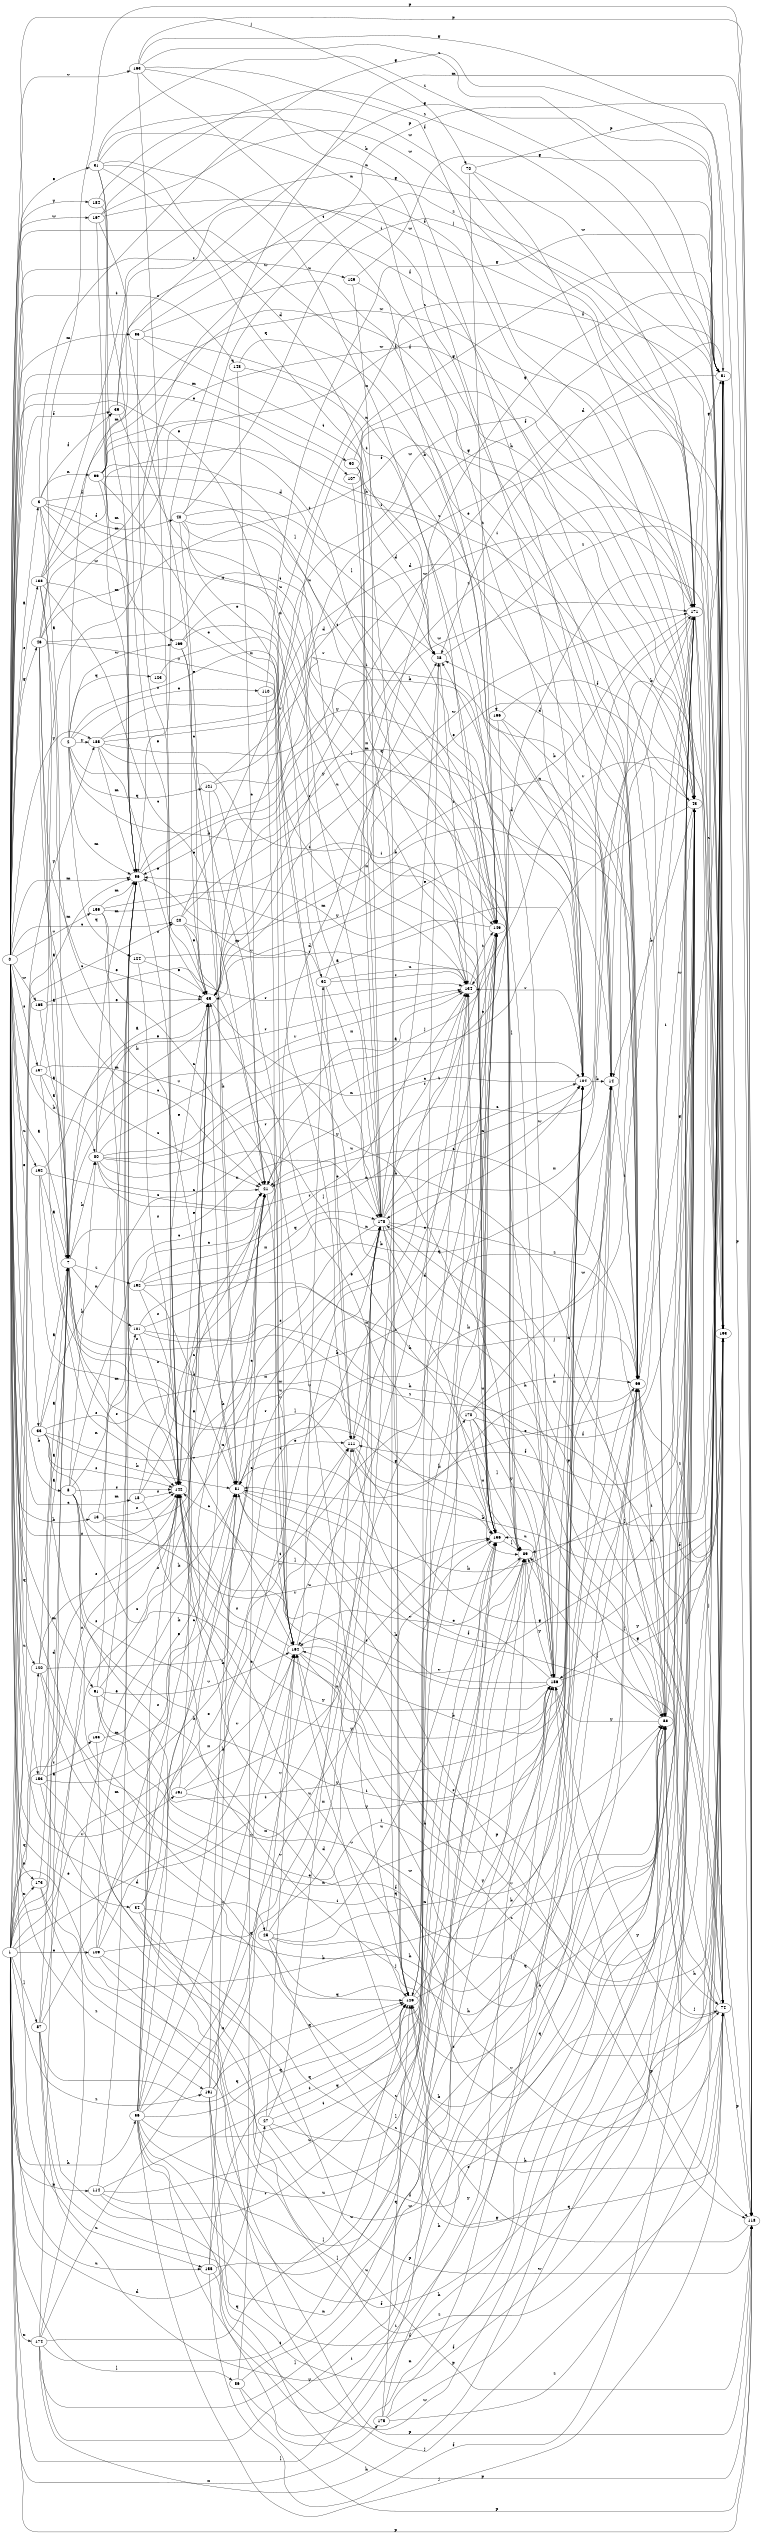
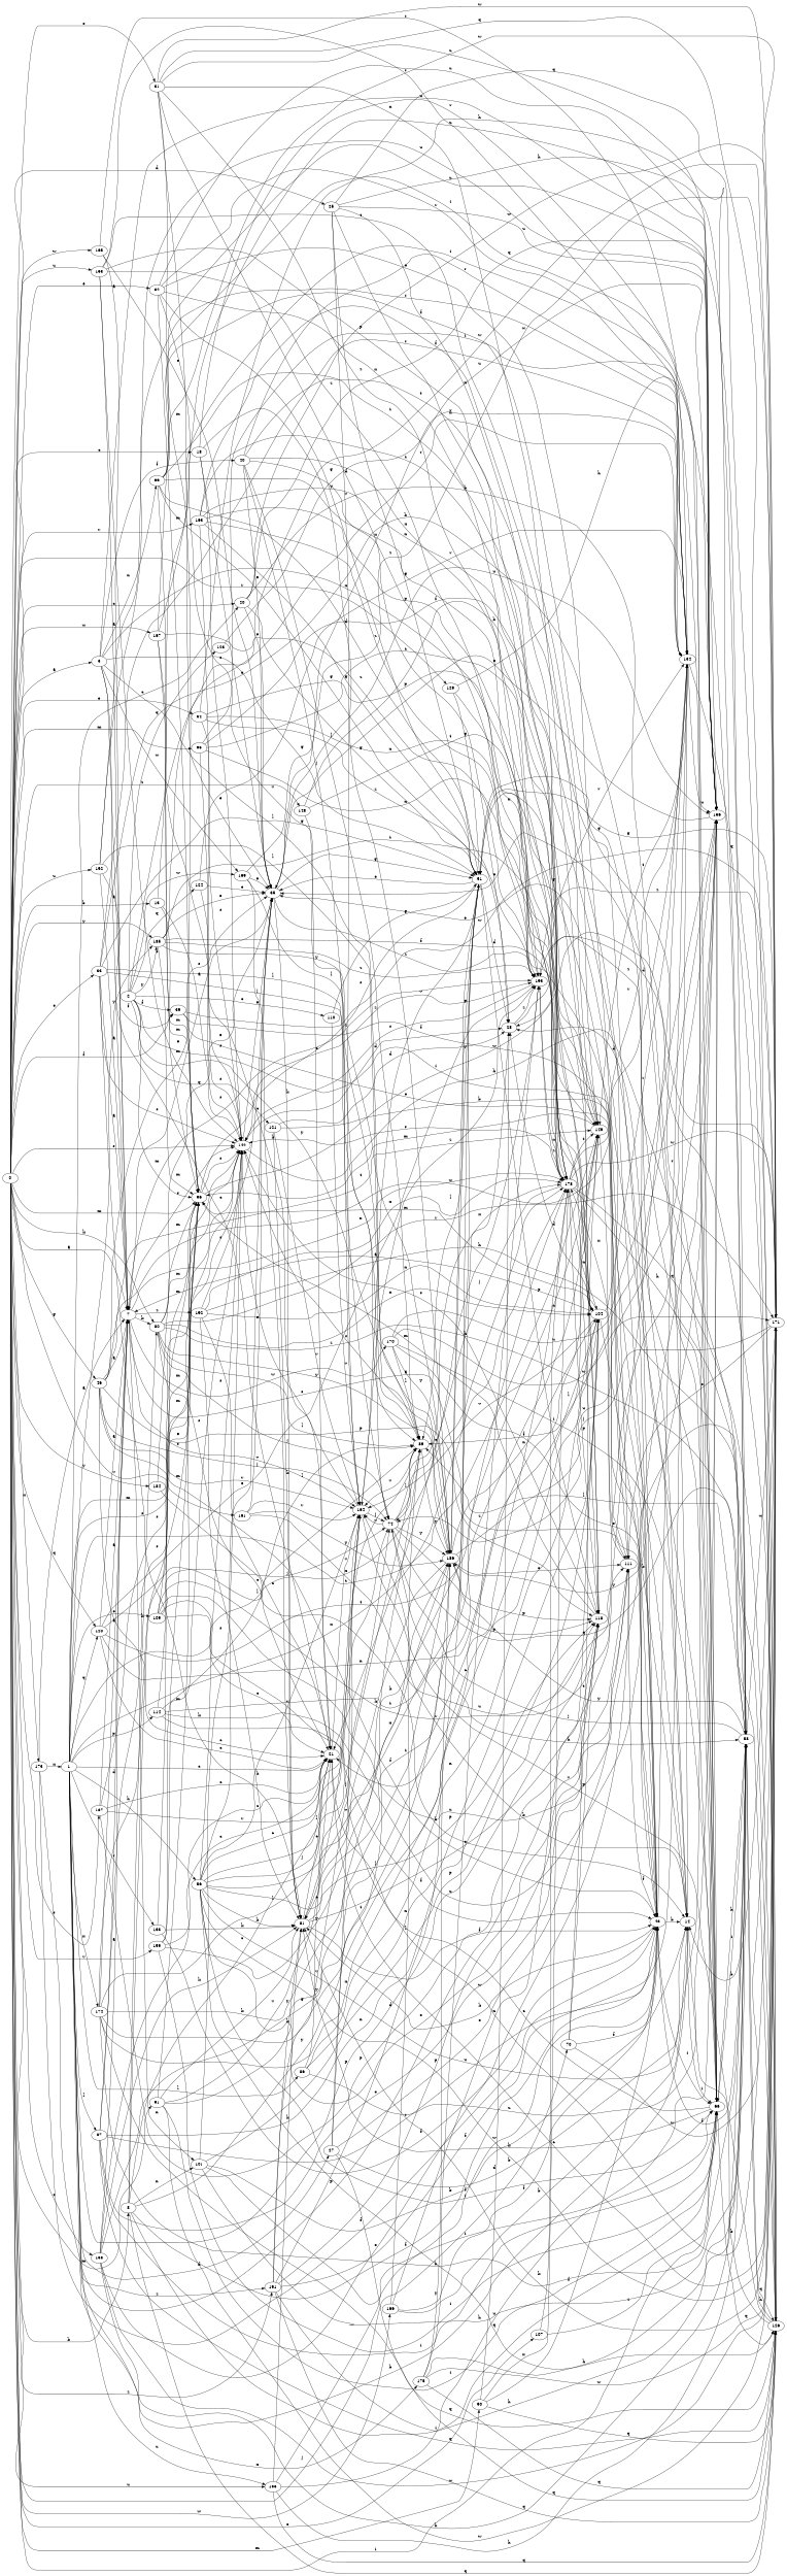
  strict digraph {
    rankdir=LR
    0
    3
    7
    8
    13
    18
    20
    25
    31
    32
    33
    34
    39
    46
    66
    70
    80
    90
    91
    95
    96
    107
    120
    129
    137
    138
    142
    148
    152
    153
    155
    159
    161
    163
    165
    166
    167
    173
    184
    185
    191
    89
    178
    169
    40
    51
    99
    156
    101
    164
    170
    192
    193
    21
    186
    43
    126
    134
    35
    14
    171
    58
    104
    28
    111
    74
    81
    118
    149
    1
    27
    56
    86
    87
    109
    114
    133
    174
    175
    2
    110
    121
    123
    124
    0 -> 3 [label=a]
    0 -> 7 [label=a]
    0 -> 8 [label=b]
    0 -> 13 [label=b]
    0 -> 18 [label=c]
    0 -> 20 [label=c]
    0 -> 25 [label=d]
    0 -> 31 [label=e]
    0 -> 32 [label=e]
    0 -> 33 [label=e]
    0 -> 34 [label=e]
    0 -> 39 [label=f]
    0 -> 46 [label=g]
    0 -> 66 [label=i]
    0 -> 70 [label=j]
    0 -> 80 [label=k]
    0 -> 90 [label=m]
    0 -> 91 [label=m]
    0 -> 95 [label=m]
    0 -> 96 [label=m]
    0 -> 107 [label=o]
    0 -> 120 [label=q]
    0 -> 129 [label=r]
    0 -> 137 [label=s]
    0 -> 138 [label=s]
    0 -> 142 [label=s]
    0 -> 148 [label=t]
    0 -> 152 [label=u]
    0 -> 153 [label=u]
    0 -> 155 [label=u]
    0 -> 159 [label=v]
    0 -> 161 [label=v]
    0 -> 163 [label=v]
    0 -> 165 [label=w]
    0 -> 166 [label=w]
    0 -> 167 [label=w]
    0 -> 173 [label=x]
    0 -> 184 [label=y]
    0 -> 185 [label=y]
    0 -> 191 [label=z]
    3 -> 7 [label=a]
    3 -> 39 [label=f]
    3 -> 89 [label=l]
    3 -> 178 [label=x]
    3 -> 169 [label=w]
    3 -> 40 [label=f]
    3 -> 51 [label=g]
    3 -> 99 [label=n]
    3 -> 156 [label=u]
    7 -> 80 [label=k]
    7 -> 142 [label=s]
    7 -> 178 [label=x]
    7 -> 101 [label=n]
    7 -> 164 [label=v]
    7 -> 170 [label=w]
    7 -> 192 [label=z]
    7 -> 193 [label=z]
    8 -> 66 [label=i]
    8 -> 80 [label=k]
    8 -> 142 [label=s]
    8 -> 101 [label=n]
    8 -> 21 [label=c]
    8 -> 186 [label=y]
    8 -> 43 [label=f]
    8 -> 126 [label=q]
    13 -> 96 [label=m]
    13 -> 142 [label=s]
    13 -> 156 [label=u]
-   13 -> 21 [label=c]
+   120 -> 21 [label=c]
    18 -> 142 [label=s]
    18 -> 186 [label=y]
    18 -> 134 [label=r]
    18 -> 35 [label=e]
    20 -> 51 [label=g]
    20 -> 126 [label=q]
    20 -> 35 [label=e]
    20 -> 14 [label=b]
    20 -> 171 [label=w]
    25 -> 178 [label=x]
    25 -> 51 [label=g]
    25 -> 156 [label=u]
    25 -> 164 [label=v]
    25 -> 126 [label=q]
    25 -> 58 [label=h]
    25 -> 104 [label=n]
    31 -> 96 [label=m]
    31 -> 156 [label=u]
    31 -> 193 [label=z]
    31 -> 126 [label=q]
    31 -> 35 [label=e]
    31 -> 171 [label=w]
    31 -> 104 [label=n]
    31 -> 28 [label=d]
    32 -> 96 [label=m]
    32 -> 178 [label=x]
    32 -> 51 [label=g]
    32 -> 156 [label=u]
-   164 -> 32 [label=v]
+   32 -> 164 [label=v]
    32 -> 134 [label=r]
    32 -> 111 [label=o]
    33 -> 7 [label=a]
    33 -> 142 [label=s]
    33 -> 89 [label=l]
    33 -> 51 [label=g]
    33 -> 134 [label=r]
    33 -> 14 [label=b]
    33 -> 74 [label=j]
    33 -> 81 [label=k]
    34 -> 142 [label=s]
    34 -> 178 [label=x]
    34 -> 193 [label=z]
    34 -> 58 [label=h]
    34 -> 118 [label=p]
    39 -> 43 [label=f]
    39 -> 171 [label=w]
    39 -> 111 [label=o]
    46 -> 7 [label=a]
    46 -> 164 [label=v]
    46 -> 21 [label=c]
    46 -> 43 [label=f]
    46 -> 35 [label=e]
    46 -> 171 [label=w]
    46 -> 74 [label=j]
    46 -> 118 [label=p]
    46 -> 149 [label=t]
    66 -> 51 [label=g]
    66 -> 193 [label=z]
    66 -> 21 [label=c]
    66 -> 126 [label=q]
    66 -> 35 [label=e]
    66 -> 58 [label=h]
    66 -> 28 [label=d]
    66 -> 81 [label=k]
    70 -> 43 [label=f]
    70 -> 171 [label=w]
    70 -> 118 [label=p]
    70 -> 149 [label=t]
    80 -> 96 [label=m]
    80 -> 89 [label=l]
    80 -> 21 [label=c]
    80 -> 186 [label=y]
    80 -> 134 [label=r]
    80 -> 35 [label=e]
    80 -> 58 [label=h]
    80 -> 104 [label=n]
    80 -> 74 [label=j]
    90 -> 178 [label=x]
    90 -> 43 [label=f]
    90 -> 126 [label=q]
    90 -> 28 [label=d]
    91 -> 66 [label=i]
    91 -> 96 [label=m]
    91 -> 164 [label=v]
    91 -> 186 [label=y]
    91 -> 171 [label=w]
    91 -> 81 [label=k]
    95 -> 66 [label=i]
    95 -> 142 [label=s]
    95 -> 43 [label=f]
    95 -> 104 [label=n]
    95 -> 149 [label=t]
    96 -> 142 [label=s]
    96 -> 193 [label=z]
    96 -> 171 [label=w]
    107 -> 66 [label=i]
    107 -> 178 [label=x]
    120 -> 7 [label=a]
    120 -> 178 [label=x]
    120 -> 193 [label=z]
    120 -> 104 [label=n]
    120 -> 149 [label=t]
    129 -> 178 [label=x]
    129 -> 51 [label=g]
    129 -> 58 [label=h]
    137 -> 7 [label=a]
    137 -> 142 [label=s]
    137 -> 164 [label=v]
    137 -> 21 [label=c]
    137 -> 118 [label=p]
    138 -> 7 [label=a]
    138 -> 51 [label=g]
    138 -> 21 [label=c]
    138 -> 171 [label=w]
    138 -> 58 [label=h]
    138 -> 111 [label=o]
    138 -> 81 [label=k]
    142 -> 35 [label=e]
    142 -> 58 [label=h]
    142 -> 28 [label=d]
    148 -> 21 [label=c]
    148 -> 14 [label=b]
    148 -> 149 [label=t]
    152 -> 7 [label=a]
    152 -> 89 [label=l]
    152 -> 156 [label=u]
    152 -> 21 [label=c]
    152 -> 134 [label=r]
    153 -> 7 [label=a]
    153 -> 142 [label=s]
    153 -> 193 [label=z]
    153 -> 134 [label=r]
    153 -> 118 [label=p]
    153 -> 149 [label=t]
    155 -> 156 [label=u]
    155 -> 43 [label=f]
    155 -> 126 [label=q]
    155 -> 58 [label=h]
    155 -> 81 [label=k]
    159 -> 66 [label=i]
    159 -> 96 [label=m]
    159 -> 142 [label=s]
    159 -> 21 [label=c]
    159 -> 186 [label=y]
    161 -> 156 [label=u]
    161 -> 164 [label=v]
    161 -> 186 [label=y]
    161 -> 35 [label=e]
    163 -> 142 [label=s]
    163 -> 51 [label=g]
    163 -> 193 [label=z]
    163 -> 43 [label=f]
    163 -> 104 [label=n]
    163 -> 118 [label=p]
    163 -> 149 [label=t]
    165 -> 7 [label=a]
    165 -> 134 [label=r]
    165 -> 35 [label=e]
    166 -> 89 [label=l]
    166 -> 43 [label=f]
    166 -> 14 [label=b]
    166 -> 104 [label=n]
    167 -> 66 [label=i]
    167 -> 96 [label=m]
    167 -> 193 [label=z]
    167 -> 21 [label=c]
    167 -> 171 [label=w]
    173 -> 7 [label=a]
    173 -> 43 [label=f]
    173 -> 118 [label=p]
    184 -> 96 [label=m]
    184 -> 14 [label=b]
    185 -> 96 [label=m]
    185 -> 193 [label=z]
    185 -> 186 [label=y]
-   185 -> 43 [label=d]
+   185 -> 43 [label=f]
    185 -> 35 [label=e]
    185 -> 171 [label=w]
    185 -> 149 [label=t]
    191 -> 164 [label=v]
    191 -> 43 [label=f]
    191 -> 126 [label=q]
    191 -> 58 [label=h]
    191 -> 28 [label=d]
    191 -> 81 [label=k]
    191 -> 118 [label=p]
    89 -> 164 [label=v]
    89 -> 186 [label=y]
    178 -> 142 [label=s]
    178 -> 193 [label=z]
    178 -> 126 [label=q]
    178 -> 134 [label=r]
    178 -> 171 [label=w]
    178 -> 58 [label=h]
    178 -> 104 [label=n]
    178 -> 74 [label=j]
    178 -> 118 [label=p]
    178 -> 149 [label=t]
    169 -> 89 [label=l]
    169 -> 156 [label=u]
    169 -> 35 [label=e]
    169 -> 81 [label=k]
    40 -> 89 [label=l]
    40 -> 178 [label=x]
    40 -> 193 [label=z]
    40 -> 134 [label=r]
    40 -> 35 [label=e]
    40 -> 74 [label=j]
    40 -> 149 [label=t]
    51 -> 142 [label=s]
    51 -> 89 [label=l]
    51 -> 164 [label=v]
    51 -> 186 [label=y]
    51 -> 35 [label=e]
    51 -> 28 [label=d]
    51 -> 81 [label=k]
    51 -> 118 [label=p]
    99 -> 66 [label=i]
    99 -> 96 [label=m]
    99 -> 178 [label=x]
    99 -> 51 [label=g]
    99 -> 156 [label=u]
    99 -> 43 [label=f]
    99 -> 28 [label=d]
    99 -> 149 [label=t]
    156 -> 89 [label=l]
    156 -> 35 [label=e]
    101 -> 66 [label=i]
    101 -> 142 [label=s]
    101 -> 14 [label=b]
    101 -> 58 [label=h]
    101 -> 104 [label=n]
    164 -> 142 [label=s]
    164 -> 193 [label=z]
    164 -> 14 [label=b]
    164 -> 74 [label=j]
    170 -> 66 [label=i]
    170 -> 89 [label=l]
    170 -> 156 [label=u]
    170 -> 186 [label=y]
    170 -> 43 [label=f]
    170 -> 171 [label=w]
    192 -> 142 [label=s]
    192 -> 178 [label=x]
    192 -> 21 [label=c]
    192 -> 58 [label=h]
    192 -> 104 [label=n]
    192 -> 81 [label=k]
    193 -> 142 [label=s]
    193 -> 178 [label=x]
    193 -> 21 [label=c]
    21 -> 164 [label=v]
    186 -> 142 [label=s]
    186 -> 51 [label=g]
    186 -> 156 [label=u]
    186 -> 104 [label=n]
    186 -> 111 [label=o]
    186 -> 81 [label=k]
    186 -> 118 [label=p]
    43 -> 7 [label=a]
    43 -> 66 [label=i]
    43 -> 134 [label=r]
    43 -> 35 [label=e]
    43 -> 14 [label=b]
    43 -> 81 [label=k]
    126 -> 164 [label=v]
    126 -> 186 [label=y]
    126 -> 14 [label=b]
    126 -> 58 [label=h]
    126 -> 28 [label=d]
    134 -> 156 [label=u]
    134 -> 126 [label=q]
    134 -> 149 [label=t]
    35 -> 7 [label=a]
    35 -> 51 [label=g]
    35 -> 156 [label=u]
    35 -> 193 [label=z]
    35 -> 171 [label=w]
    35 -> 81 [label=k]
    14 -> 66 [label=i]
    171 -> 51 [label=g]
    171 -> 193 [label=z]
    171 -> 21 [label=c]
    171 -> 14 [label=b]
    171 -> 111 [label=o]
    171 -> 74 [label=j]
    171 -> 81 [label=k]
    58 -> 66 [label=i]
    58 -> 89 [label=l]
    58 -> 186 [label=y]
    58 -> 43 [label=f]
    58 -> 126 [label=q]
    58 -> 171 [label=w]
    58 -> 74 [label=j]
    104 -> 7 [label=a]
    104 -> 96 [label=m]
    104 -> 164 [label=v]
    104 -> 21 [label=c]
    104 -> 134 [label=r]
    104 -> 14 [label=b]
    104 -> 28 [label=d]
    28 -> 193 [label=z]
    28 -> 134 [label=r]
    111 -> 178 [label=x]
    111 -> 51 [label=g]
    111 -> 43 [label=f]
    74 -> 89 [label=l]
    74 -> 178 [label=x]
    74 -> 164 [label=v]
    74 -> 186 [label=y]
    74 -> 126 [label=q]
    74 -> 58 [label=h]
    74 -> 118 [label=p]
    81 -> 21 [label=c]
    81 -> 43 [label=f]
    81 -> 111 [label=o]
    81 -> 74 [label=j]
    81 -> 118 [label=p]
    118 -> 96 [label=m]
    118 -> 142 [label=s]
    149 -> 96 [label=m]
    149 -> 111 [label=o]
    1 -> 20 [label=c]
    1 -> 96 [label=m]
    1 -> 120 [label=q]
    1 -> 142 [label=s]
    1 -> 155 [label=u]
-   1 -> 173 [label=x]
+   173 -> 1 [label=x]
    1 -> 185 [label=y]
    1 -> 191 [label=z]
    1 -> 89 [label=l]
    1 -> 178 [label=x]
    1 -> 21 [label=c]
    1 -> 14 [label=b]
    1 -> 118 [label=p]
    1 -> 149 [label=t]
    1 -> 27 [label=d]
    1 -> 56 [label=h]
    1 -> 86 [label=l]
    1 -> 87 [label=l]
    1 -> 109 [label=o]
    1 -> 114 [label=p]
    1 -> 133 [label=r]
    1 -> 174 [label=x]
    1 -> 175 [label=x]
    27 -> 89 [label=l]
    27 -> 164 [label=v]
    27 -> 126 [label=q]
    27 -> 14 [label=b]
    27 -> 111 [label=o]
    56 -> 66 [label=i]
    56 -> 142 [label=s]
    56 -> 89 [label=l]
    56 -> 178 [label=x]
    56 -> 156 [label=u]
    56 -> 164 [label=v]
    56 -> 21 [label=c]
    56 -> 126 [label=q]
    56 -> 35 [label=e]
    56 -> 171 [label=w]
    56 -> 111 [label=o]
    56 -> 74 [label=j]
    56 -> 81 [label=k]
    56 -> 149 [label=t]
    86 -> 156 [label=u]
    86 -> 21 [label=c]
    86 -> 104 [label=n]
    86 -> 118 [label=p]
    87 -> 7 [label=d]
    87 -> 66 [label=i]
    87 -> 142 [label=s]
    87 -> 126 [label=q]
    87 -> 134 [label=r]
    87 -> 104 [label=n]
    87 -> 111 [label=o]
    109 -> 96 [label=m]
    109 -> 156 [label=u]
    109 -> 21 [label=c]
    109 -> 134 [label=r]
    109 -> 171 [label=w]
    109 -> 74 [label=j]
    114 -> 96 [label=m]
    114 -> 89 [label=l]
    114 -> 156 [label=u]
    114 -> 43 [label=f]
    114 -> 149 [label=t]
    133 -> 96 [label=m]
    133 -> 43 [label=f]
    133 -> 81 [label=k]
    174 -> 7 [label=a]
    174 -> 89 [label=l]
    174 -> 178 [label=x]
    174 -> 186 [label=y]
    174 -> 126 [label=q]
    174 -> 35 [label=e]
    174 -> 58 [label=h]
    174 -> 149 [label=t]
    175 -> 193 [label=z]
    175 -> 186 [label=y]
    175 -> 126 [label=q]
    175 -> 171 [label=w]
    175 -> 58 [label=h]
    2 -> 39 [label=f]
    2 -> 66 [label=i]
    2 -> 96 [label=m]
    2 -> 185 [label=y]
    2 -> 169 [label=w]
    2 -> 186 [label=y]
    2 -> 134 [label=r]
    2 -> 110 [label=o]
    2 -> 121 [label=q]
    2 -> 123 [label=q]
    2 -> 124 [label=q]
    110 -> 51 [label=g]
    110 -> 164 [label=v]
    121 -> 164 [label=v]
    121 -> 14 [label=b]
    121 -> 28 [label=d]
    121 -> 81 [label=k]
    123 -> 134 [label=r]
    124 -> 142 [label=s]
    124 -> 134 [label=r]
    124 -> 35 [label=e]
  }
